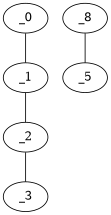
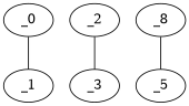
  graph {
    _0 [x=1.34395 y=2.21999]
    _1 [x=0.42092 y=0.256809]
    _2 [x=1.64538 y=1.33184]
    _3 [x=2.23739 y=2.72742]
    _5 [x=1.74664 y=1.33631]
    n6 [label=_8 x=1.0261 y=1.55947]
    _0 -- _1
-   _1 -- _2
    _2 -- _3
    n6 -- _5
  }
